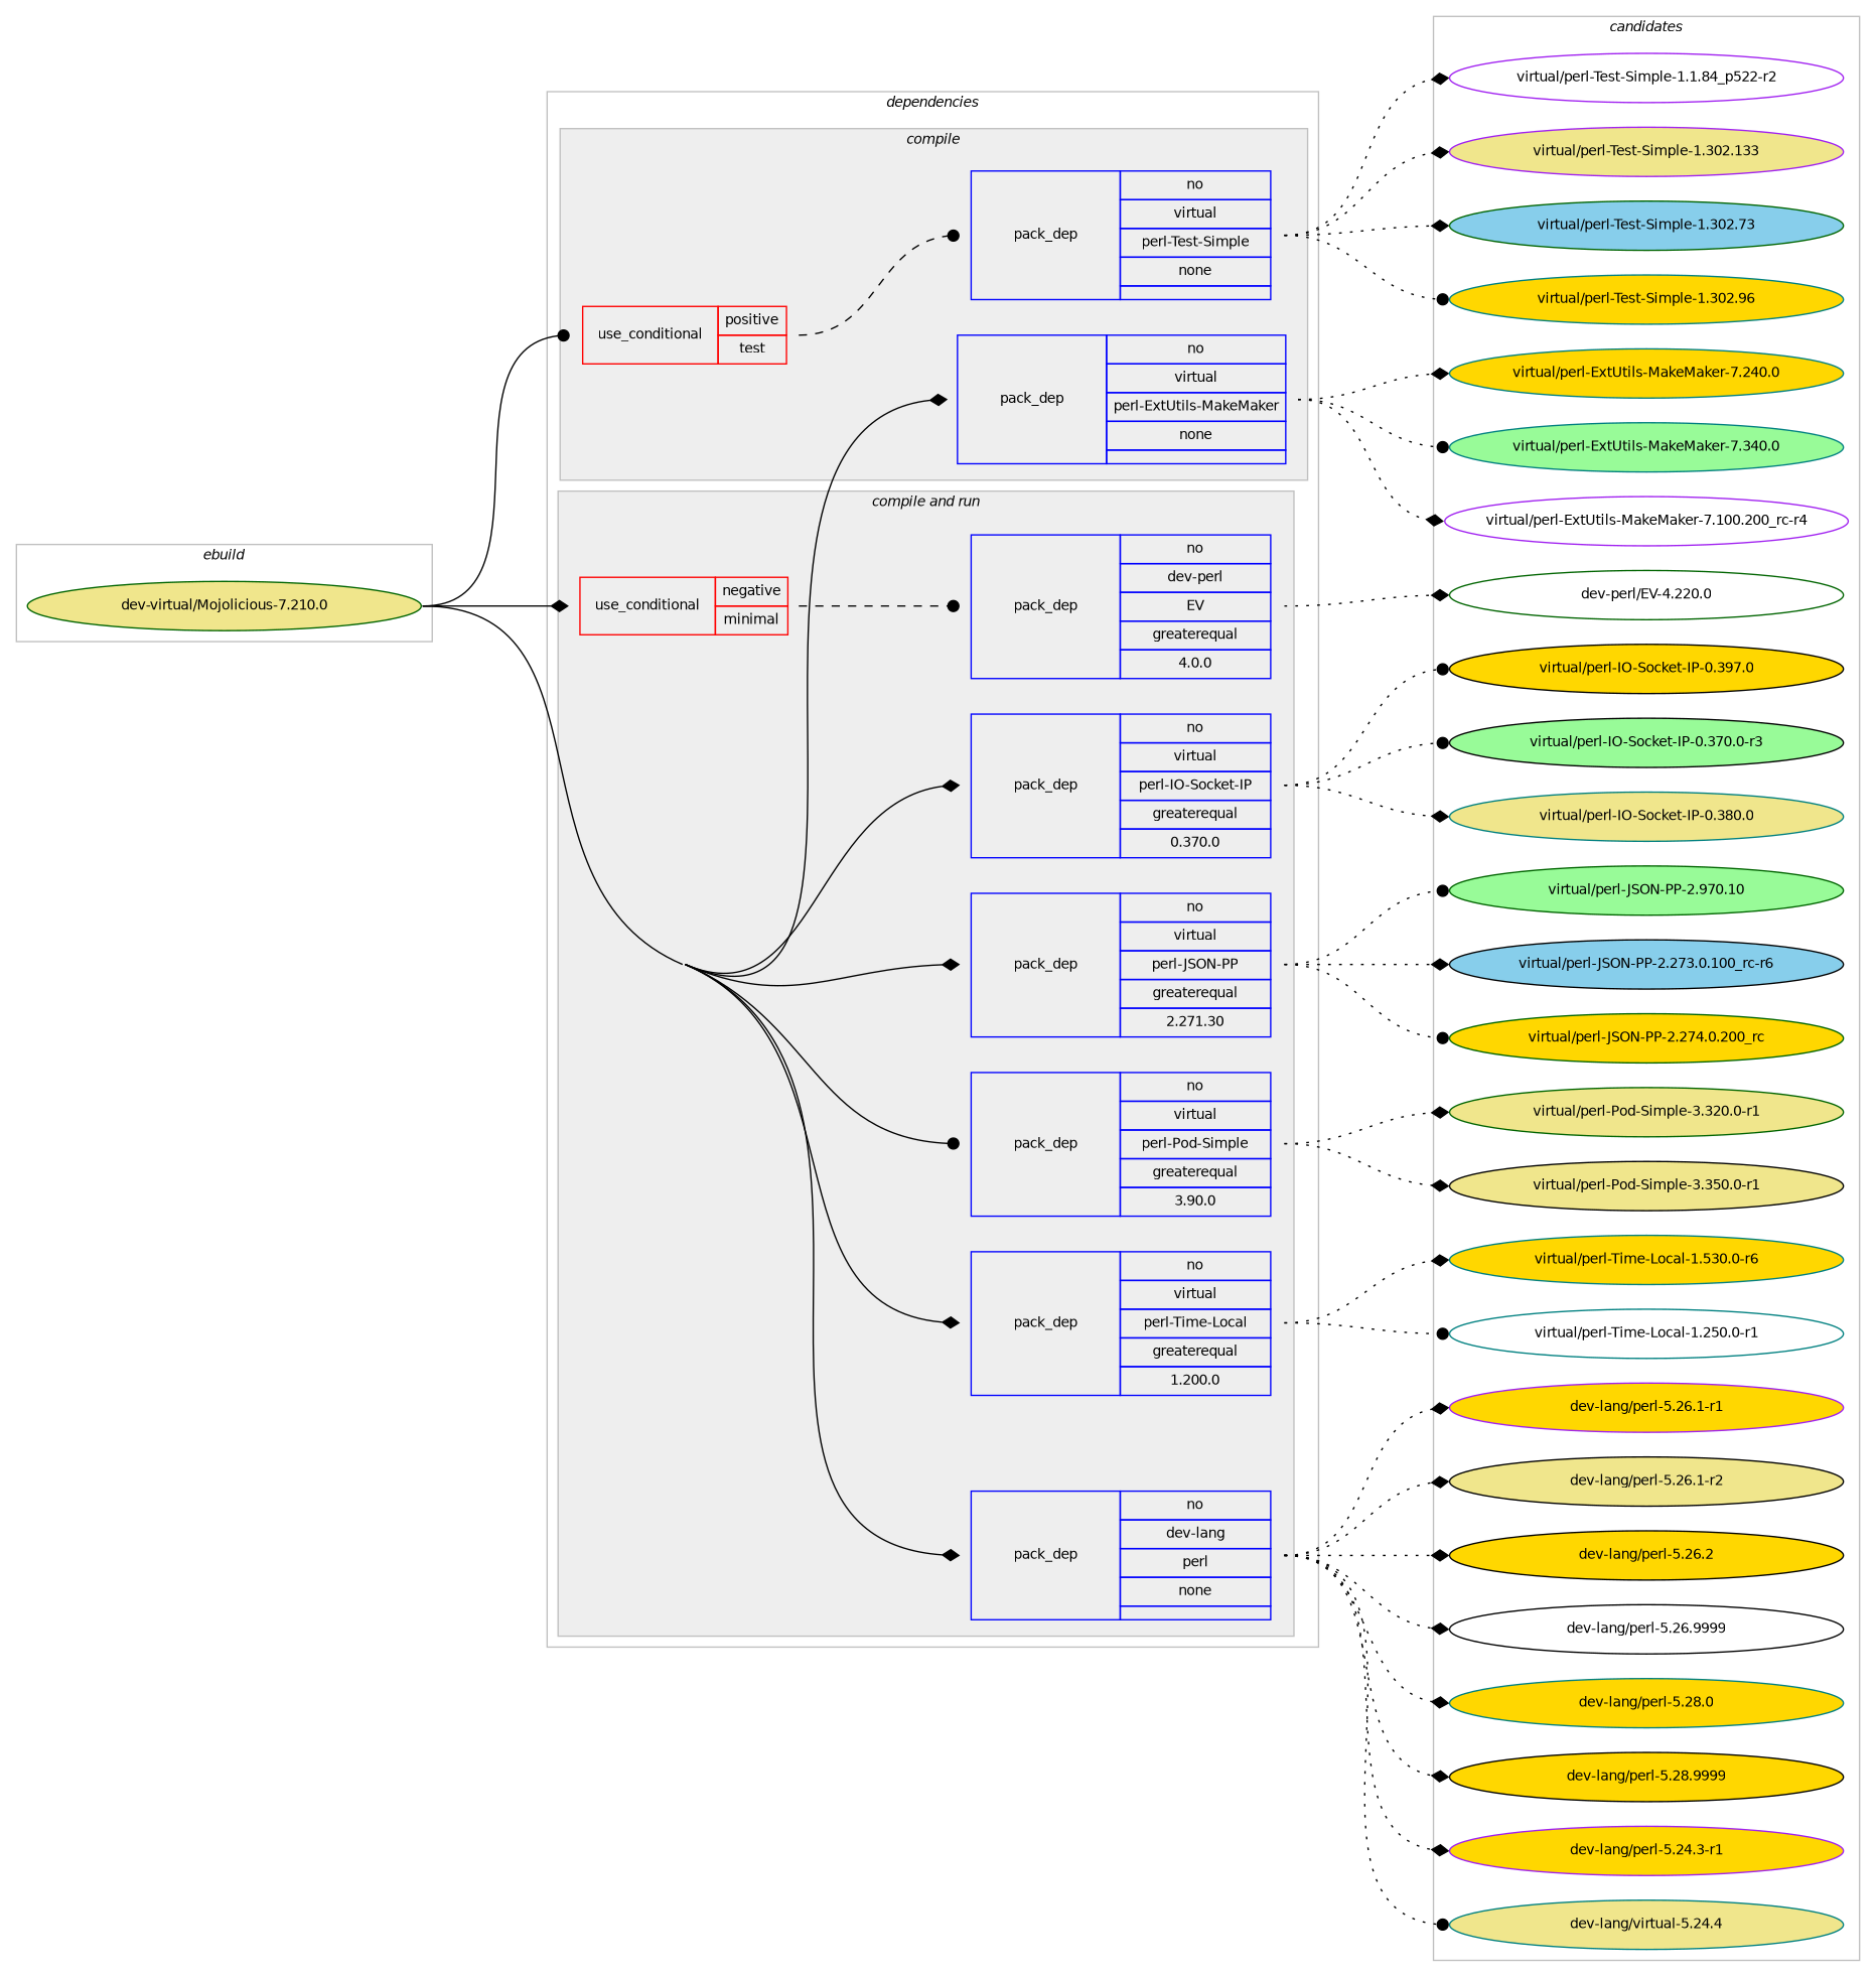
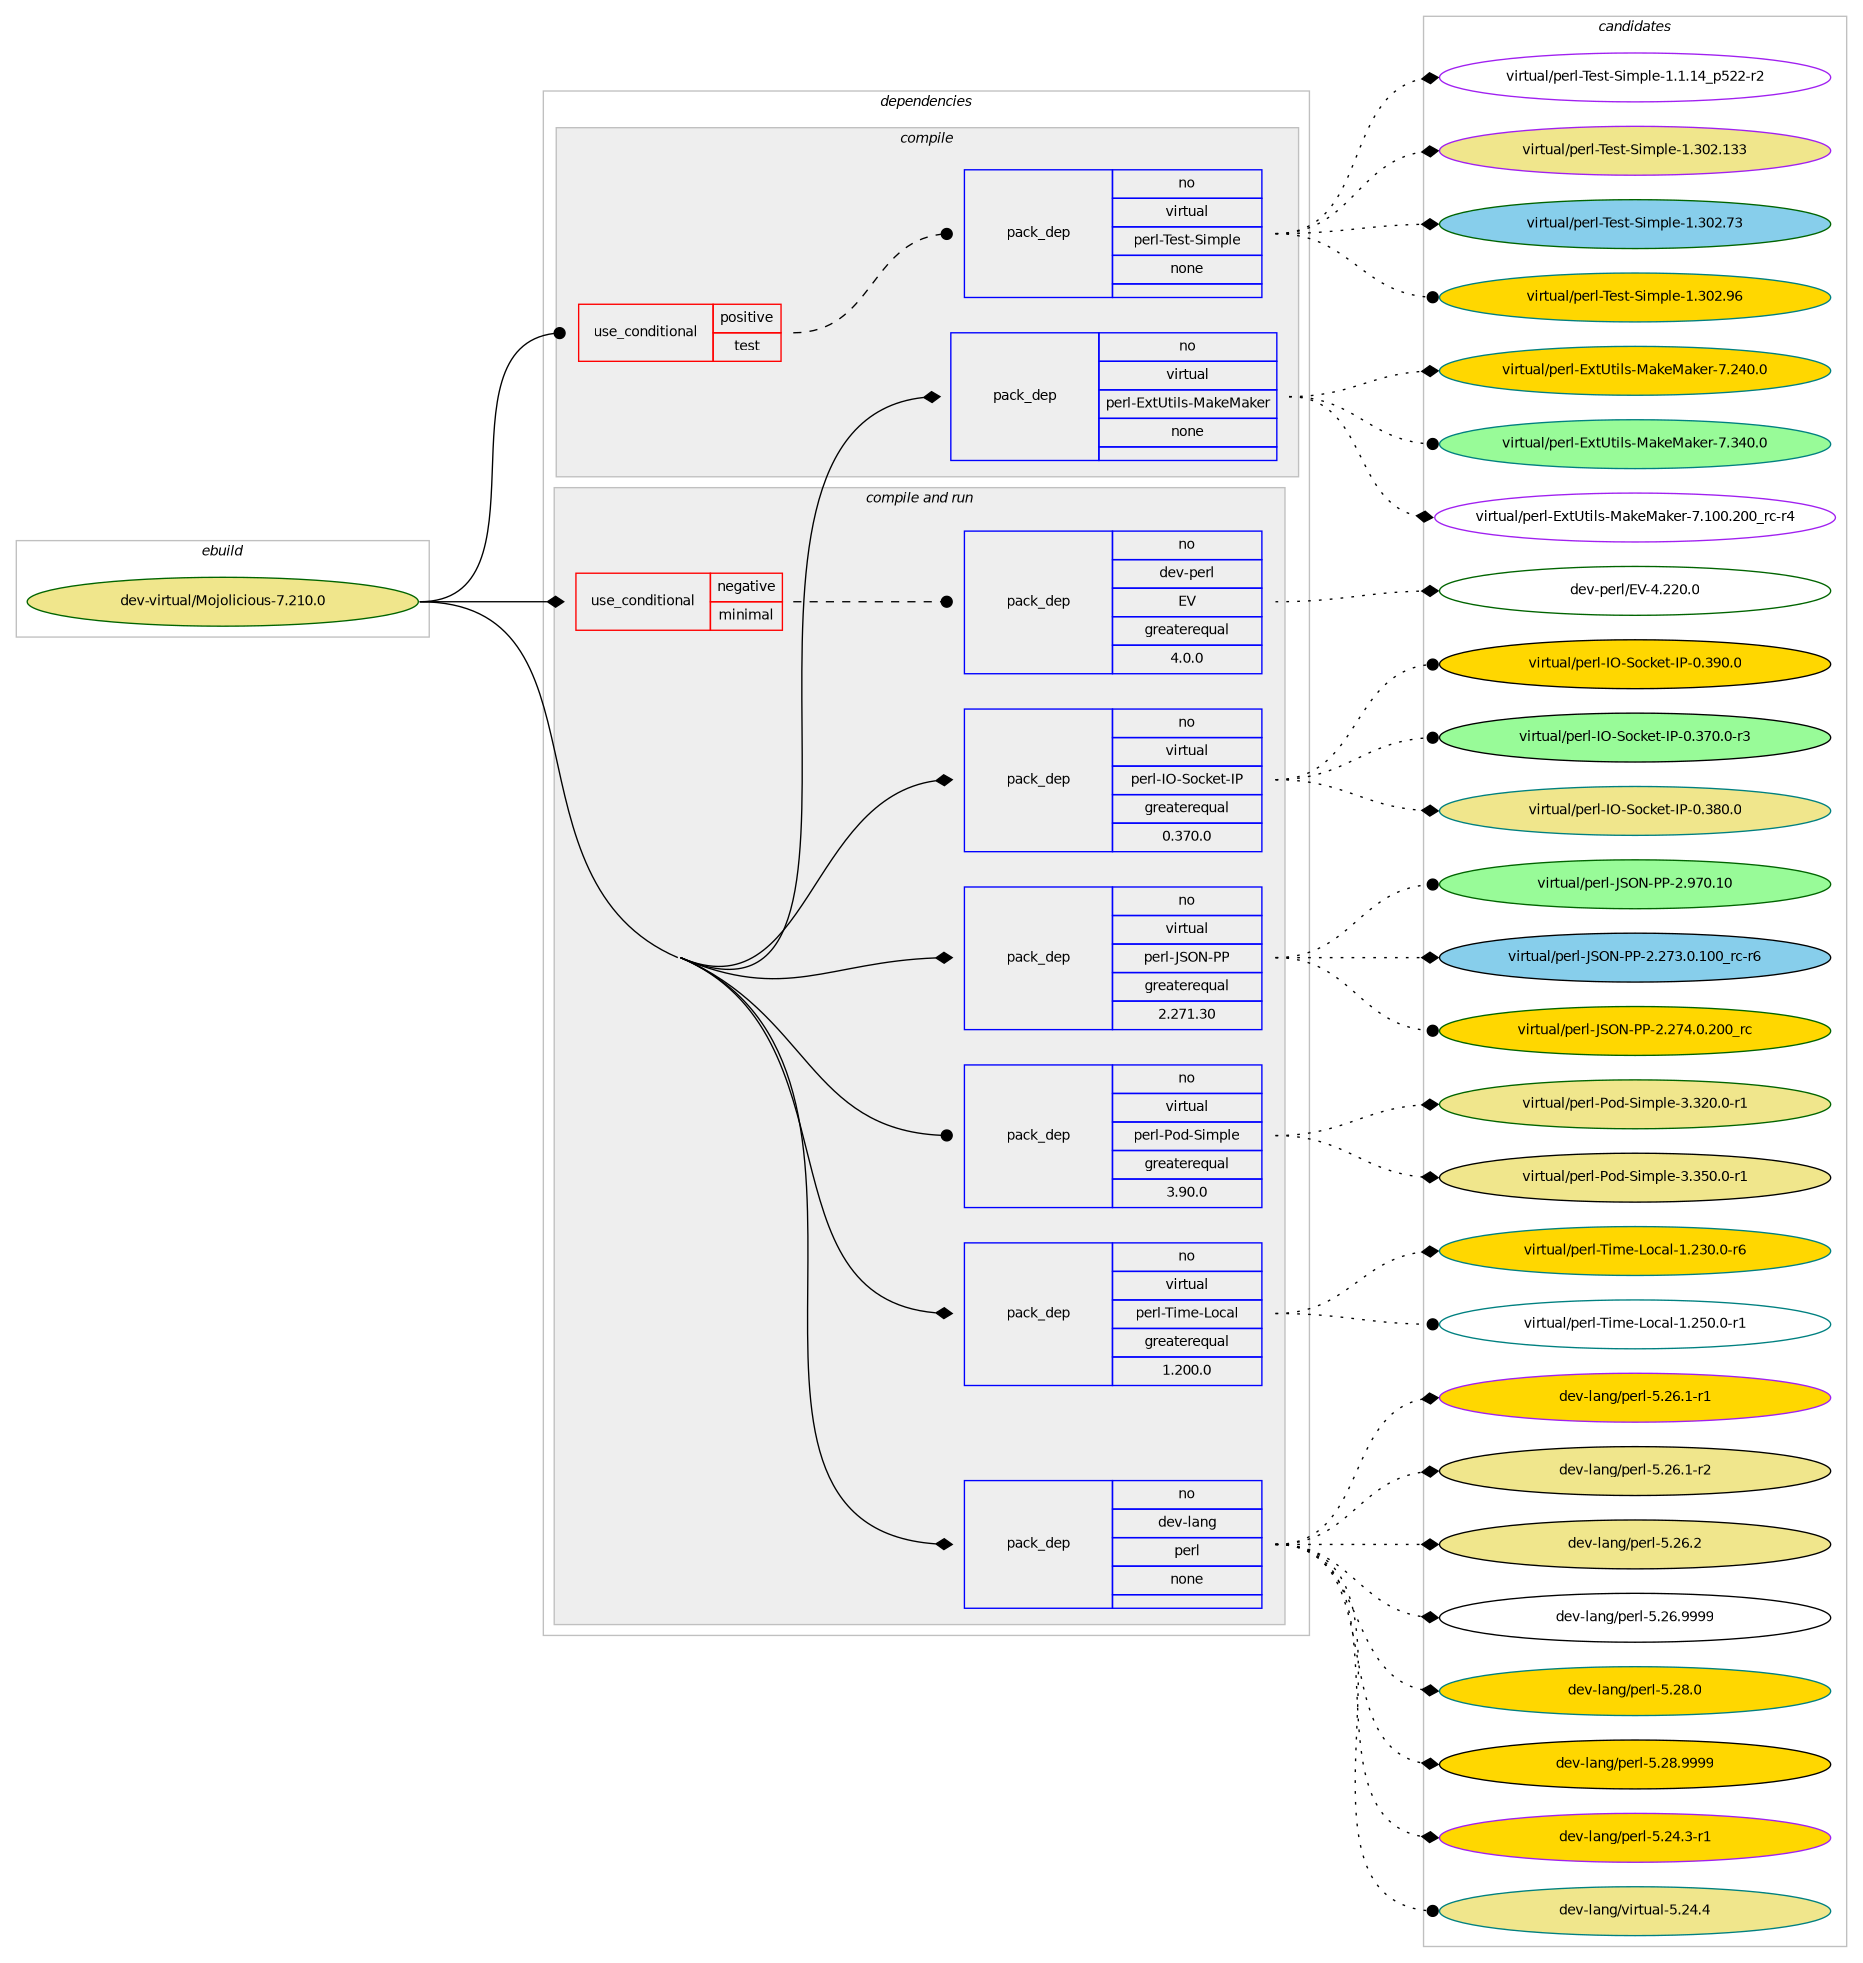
  digraph {
    compound=true
    concentrate=true
    fontname=Helvetica
    fontsize=10
    newrank=true
    rankdir=LR
    ranksep=1.5
    node [color=blue fontname=Helvetica fontsize=10 style=filled]
    edge [arrowhead=diamond headport=w style=dotted tailport=e weight=100]
    n1 [color=darkgreen fillcolor=khaki label="dev-virtual/Mojolicious-7.210.0" width=4]
    n2 [label=<<TABLE BORDER="0" CELLBORDER="1" CELLSPACING="0" CELLPADDING="4" WIDTH="220"><TR><TD ROWSPAN="6" CELLPADDING="30">pack_dep</TD></TR><TR><TD WIDTH="110">no</TD></TR><TR><TD>virtual</TD></TR><TR><TD>perl-Test-Simple</TD></TR><TR><TD>none</TD></TR><TR><TD></TD></TR></TABLE>> shape=none style=""]
    n3 [color=red label=<<TABLE BORDER="0" CELLBORDER="1" CELLSPACING="0" CELLPADDING="4"><TR><TD ROWSPAN="3" CELLPADDING="10">use_conditional</TD></TR><TR><TD>positive</TD></TR><TR><TD>test</TD></TR></TABLE>> shape=none style=""]
    n4 [label=<<TABLE BORDER="0" CELLBORDER="1" CELLSPACING="0" CELLPADDING="4" WIDTH="220"><TR><TD ROWSPAN="6" CELLPADDING="30">pack_dep</TD></TR><TR><TD WIDTH="110">no</TD></TR><TR><TD>virtual</TD></TR><TR><TD>perl-ExtUtils-MakeMaker</TD></TR><TR><TD>none</TD></TR><TR><TD></TD></TR></TABLE>> shape=none style=""]
    n5 [label=<<TABLE BORDER="0" CELLBORDER="1" CELLSPACING="0" CELLPADDING="4" WIDTH="220"><TR><TD ROWSPAN="6" CELLPADDING="30">pack_dep</TD></TR><TR><TD WIDTH="110">no</TD></TR><TR><TD>dev-perl</TD></TR><TR><TD>EV</TD></TR><TR><TD>greaterequal</TD></TR><TR><TD>4.0.0</TD></TR></TABLE>> shape=none style=""]
    n6 [color=red label=<<TABLE BORDER="0" CELLBORDER="1" CELLSPACING="0" CELLPADDING="4"><TR><TD ROWSPAN="3" CELLPADDING="10">use_conditional</TD></TR><TR><TD>negative</TD></TR><TR><TD>minimal</TD></TR></TABLE>> shape=none style=""]
    n7 [label=<<TABLE BORDER="0" CELLBORDER="1" CELLSPACING="0" CELLPADDING="4" WIDTH="220"><TR><TD ROWSPAN="6" CELLPADDING="30">pack_dep</TD></TR><TR><TD WIDTH="110">no</TD></TR><TR><TD>dev-lang</TD></TR><TR><TD>perl</TD></TR><TR><TD>none</TD></TR><TR><TD></TD></TR></TABLE>> shape=none style=""]
    n8 [label=<<TABLE BORDER="0" CELLBORDER="1" CELLSPACING="0" CELLPADDING="4" WIDTH="220"><TR><TD ROWSPAN="6" CELLPADDING="30">pack_dep</TD></TR><TR><TD WIDTH="110">no</TD></TR><TR><TD>virtual</TD></TR><TR><TD>perl-IO-Socket-IP</TD></TR><TR><TD>greaterequal</TD></TR><TR><TD>0.370.0</TD></TR></TABLE>> shape=none style=""]
    n9 [label=<<TABLE BORDER="0" CELLBORDER="1" CELLSPACING="0" CELLPADDING="4" WIDTH="220"><TR><TD ROWSPAN="6" CELLPADDING="30">pack_dep</TD></TR><TR><TD WIDTH="110">no</TD></TR><TR><TD>virtual</TD></TR><TR><TD>perl-JSON-PP</TD></TR><TR><TD>greaterequal</TD></TR><TR><TD>2.271.30</TD></TR></TABLE>> shape=none style=""]
    n10 [label=<<TABLE BORDER="0" CELLBORDER="1" CELLSPACING="0" CELLPADDING="4" WIDTH="220"><TR><TD ROWSPAN="6" CELLPADDING="30">pack_dep</TD></TR><TR><TD WIDTH="110">no</TD></TR><TR><TD>virtual</TD></TR><TR><TD>perl-Pod-Simple</TD></TR><TR><TD>greaterequal</TD></TR><TR><TD>3.90.0</TD></TR></TABLE>> shape=none style=""]
    n11 [label=<<TABLE BORDER="0" CELLBORDER="1" CELLSPACING="0" CELLPADDING="4" WIDTH="220"><TR><TD ROWSPAN="6" CELLPADDING="30">pack_dep</TD></TR><TR><TD WIDTH="110">no</TD></TR><TR><TD>virtual</TD></TR><TR><TD>perl-Time-Local</TD></TR><TR><TD>greaterequal</TD></TR><TR><TD>1.200.0</TD></TR></TABLE>> shape=none style=""]
-   n12 [color=purple fillcolor=white label="virtual/perl-Test-Simple-1.1.84_p522-r2" width=4]
+   n12 [color=purple fillcolor=white label="virtual/perl-Test-Simple-1.1.14_p522-r2" width=4]
    n13 [color=purple fillcolor=khaki label="virtual/perl-Test-Simple-1.302.133" width=4]
    n14 [color=darkgreen fillcolor=skyblue label="virtual/perl-Test-Simple-1.302.73" width=4]
    n15 [color=teal fillcolor=gold label="virtual/perl-Test-Simple-1.302.96" width=4]
    n16 [color=purple fillcolor=white label="virtual/perl-ExtUtils-MakeMaker-7.100.200_rc-r4" width=4]
    n17 [color=teal fillcolor=gold label="virtual/perl-ExtUtils-MakeMaker-7.240.0" width=4]
    n18 [color=teal fillcolor=palegreen label="virtual/perl-ExtUtils-MakeMaker-7.340.0" width=4]
    n19 [color=darkgreen fillcolor=white label="dev-perl/EV-4.220.0" width=4]
    n20 [color=purple fillcolor=gold label="dev-lang/perl-5.24.3-r1" width=4]
    n21 [color=teal fillcolor=khaki label="dev-lang/virtual-5.24.4" width=4]
    n22 [color=purple fillcolor=gold label="dev-lang/perl-5.26.1-r1" width=4]
    n23 [color=black fillcolor=khaki label="dev-lang/perl-5.26.1-r2" width=4]
-   n24 [color=black fillcolor=gold label="dev-lang/perl-5.26.2" width=4]
+   n24 [color=black fillcolor=khaki label="dev-lang/perl-5.26.2" width=4]
    n25 [color=black fillcolor=white label="dev-lang/perl-5.26.9999" width=4]
    n26 [color=teal fillcolor=gold label="dev-lang/perl-5.28.0" width=4]
    n27 [color=black fillcolor=gold label="dev-lang/perl-5.28.9999" width=4]
    n28 [color=black fillcolor=palegreen label="virtual/perl-IO-Socket-IP-0.370.0-r3" width=4]
    n29 [color=teal fillcolor=khaki label="virtual/perl-IO-Socket-IP-0.380.0" width=4]
-   n30 [color=black fillcolor=gold label="virtual/perl-IO-Socket-IP-0.397.0" width=4]
+   n30 [color=black fillcolor=gold label="virtual/perl-IO-Socket-IP-0.390.0" width=4]
    n31 [color=black fillcolor=skyblue label="virtual/perl-JSON-PP-2.273.0.100_rc-r6" width=4]
    n32 [color=darkgreen fillcolor=gold label="virtual/perl-JSON-PP-2.274.0.200_rc" width=4]
    n33 [color=darkgreen fillcolor=palegreen label="virtual/perl-JSON-PP-2.970.10" width=4]
    n34 [color=darkgreen fillcolor=khaki label="virtual/perl-Pod-Simple-3.320.0-r1" width=4]
    n35 [color=black fillcolor=khaki label="virtual/perl-Pod-Simple-3.350.0-r1" width=4]
-   n36 [color=teal fillcolor=gold label="virtual/perl-Time-Local-1.530.0-r6" width=4]
+   n36 [color=teal fillcolor=gold label="virtual/perl-Time-Local-1.230.0-r6" width=4]
    n37 [color=teal fillcolor=white label="virtual/perl-Time-Local-1.250.0-r1" width=4]
    subgraph cluster_1 {
      color=gray
      label=<<i>ebuild</i>>
      rank=same
      n1
    }
    subgraph cluster_2 {
      color=gray
      label=<<i>dependencies</i>>
      subgraph cluster_3 {
        color=gray
        fillcolor="#eeeeee"
        label=<<i>compile</i>>
        style=filled
        subgraph sub_4 {
          color=gray
          fillcolor="#eeeeee"
          label=<<i>compile</i>>
          style=filled
          n3
          subgraph sub_5 {
            color=gray
            fillcolor="#eeeeee"
            label=<<i>compile</i>>
            style=filled
            n2
          }
        }
        subgraph sub_6 {
          color=gray
          fillcolor="#eeeeee"
          label=<<i>compile</i>>
          style=filled
          n4
        }
      }
      subgraph cluster_7 {
        color=gray
        fillcolor="#eeeeee"
        label=<<i>compile and run</i>>
        style=filled
        subgraph sub_8 {
          color=gray
          fillcolor="#eeeeee"
          label=<<i>compile and run</i>>
          style=filled
          n6
          subgraph sub_9 {
            color=gray
            fillcolor="#eeeeee"
            label=<<i>compile and run</i>>
            style=filled
            n5
          }
        }
        subgraph sub_10 {
          color=gray
          fillcolor="#eeeeee"
          label=<<i>compile and run</i>>
          style=filled
          n7
        }
        subgraph sub_11 {
          color=gray
          fillcolor="#eeeeee"
          label=<<i>compile and run</i>>
          style=filled
          n8
        }
        subgraph sub_12 {
          color=gray
          fillcolor="#eeeeee"
          label=<<i>compile and run</i>>
          style=filled
          n9
        }
        subgraph sub_13 {
          color=gray
          fillcolor="#eeeeee"
          label=<<i>compile and run</i>>
          style=filled
          n10
        }
        subgraph sub_14 {
          color=gray
          fillcolor="#eeeeee"
          label=<<i>compile and run</i>>
          style=filled
          n11
        }
      }
      subgraph cluster_15 {
        color=gray
        fillcolor="#eeeeee"
        label=<<i>run</i>>
        style=filled
      }
    }
    subgraph cluster_16 {
      color=gray
      label=<<i>candidates</i>>
      rank=same
      subgraph sub_17 {
        color=black
        label=<<i>candidates</i>>
        nodesep=1
        rank=same
        n12
        n13
        n14
        n15
      }
      subgraph sub_18 {
        color=black
        label=<<i>candidates</i>>
        nodesep=1
        rank=same
        n16
        n17
        n18
      }
      subgraph sub_19 {
        color=black
        label=<<i>candidates</i>>
        nodesep=1
        rank=same
        n19
      }
      subgraph sub_20 {
        color=black
        label=<<i>candidates</i>>
        nodesep=1
        rank=same
        n20
        n21
        n22
        n23
        n24
        n25
        n26
        n27
      }
      subgraph sub_21 {
        color=black
        label=<<i>candidates</i>>
        nodesep=1
        rank=same
        n28
        n29
        n30
      }
      subgraph sub_22 {
        color=black
        label=<<i>candidates</i>>
        nodesep=1
        rank=same
        n31
        n32
        n33
      }
      subgraph sub_23 {
        color=black
        label=<<i>candidates</i>>
        nodesep=1
        rank=same
        n34
        n35
      }
      subgraph sub_24 {
        color=black
        label=<<i>candidates</i>>
        nodesep=1
        rank=same
        n36
        n37
      }
    }
    n1 -> n3 [arrowhead=dot style=solid weight=20]
    n1 -> n4 [style=solid weight=20]
    n1 -> n6 [style=solid weight=20]
    n1 -> n7 [style=solid weight=20]
    n1 -> n8 [style=solid weight=20]
    n1 -> n9 [style=solid weight=20]
    n1 -> n10 [arrowhead=dot style=solid weight=20]
    n1 -> n11 [style=solid weight=20]
    n2 -> n12
    n2 -> n13
    n2 -> n14
    n2 -> n15 [arrowhead=dot]
    n3 -> n2 [arrowhead=dot style=dashed weight=20]
    n4 -> n16
    n4 -> n17
    n4 -> n18 [arrowhead=dot]
    n5 -> n19
    n6 -> n5 [arrowhead=dot style=dashed weight=20]
    n7 -> n20
    n7 -> n21 [arrowhead=dot]
    n7 -> n22
    n7 -> n23
    n7 -> n24
    n7 -> n25
    n7 -> n26
    n7 -> n27
    n8 -> n28 [arrowhead=dot]
    n8 -> n29
    n8 -> n30 [arrowhead=dot]
    n9 -> n31
    n9 -> n32 [arrowhead=dot]
    n9 -> n33 [arrowhead=dot]
    n10 -> n34
    n10 -> n35
    n11 -> n36
    n11 -> n37 [arrowhead=dot]
  }
